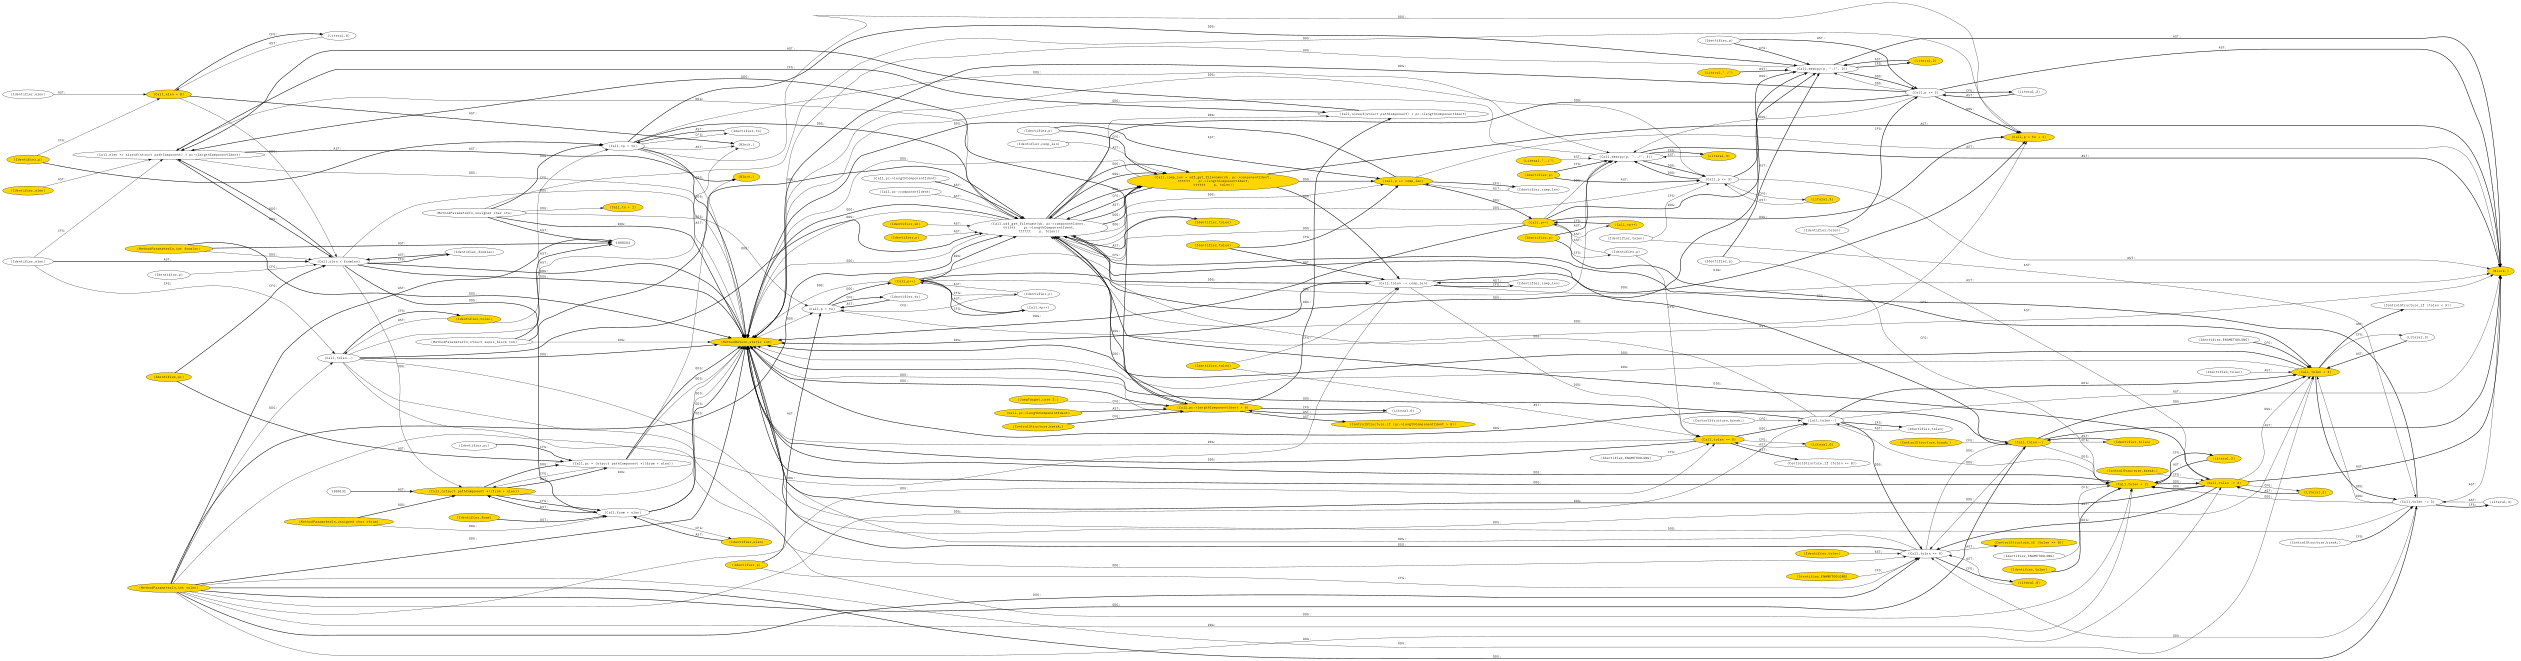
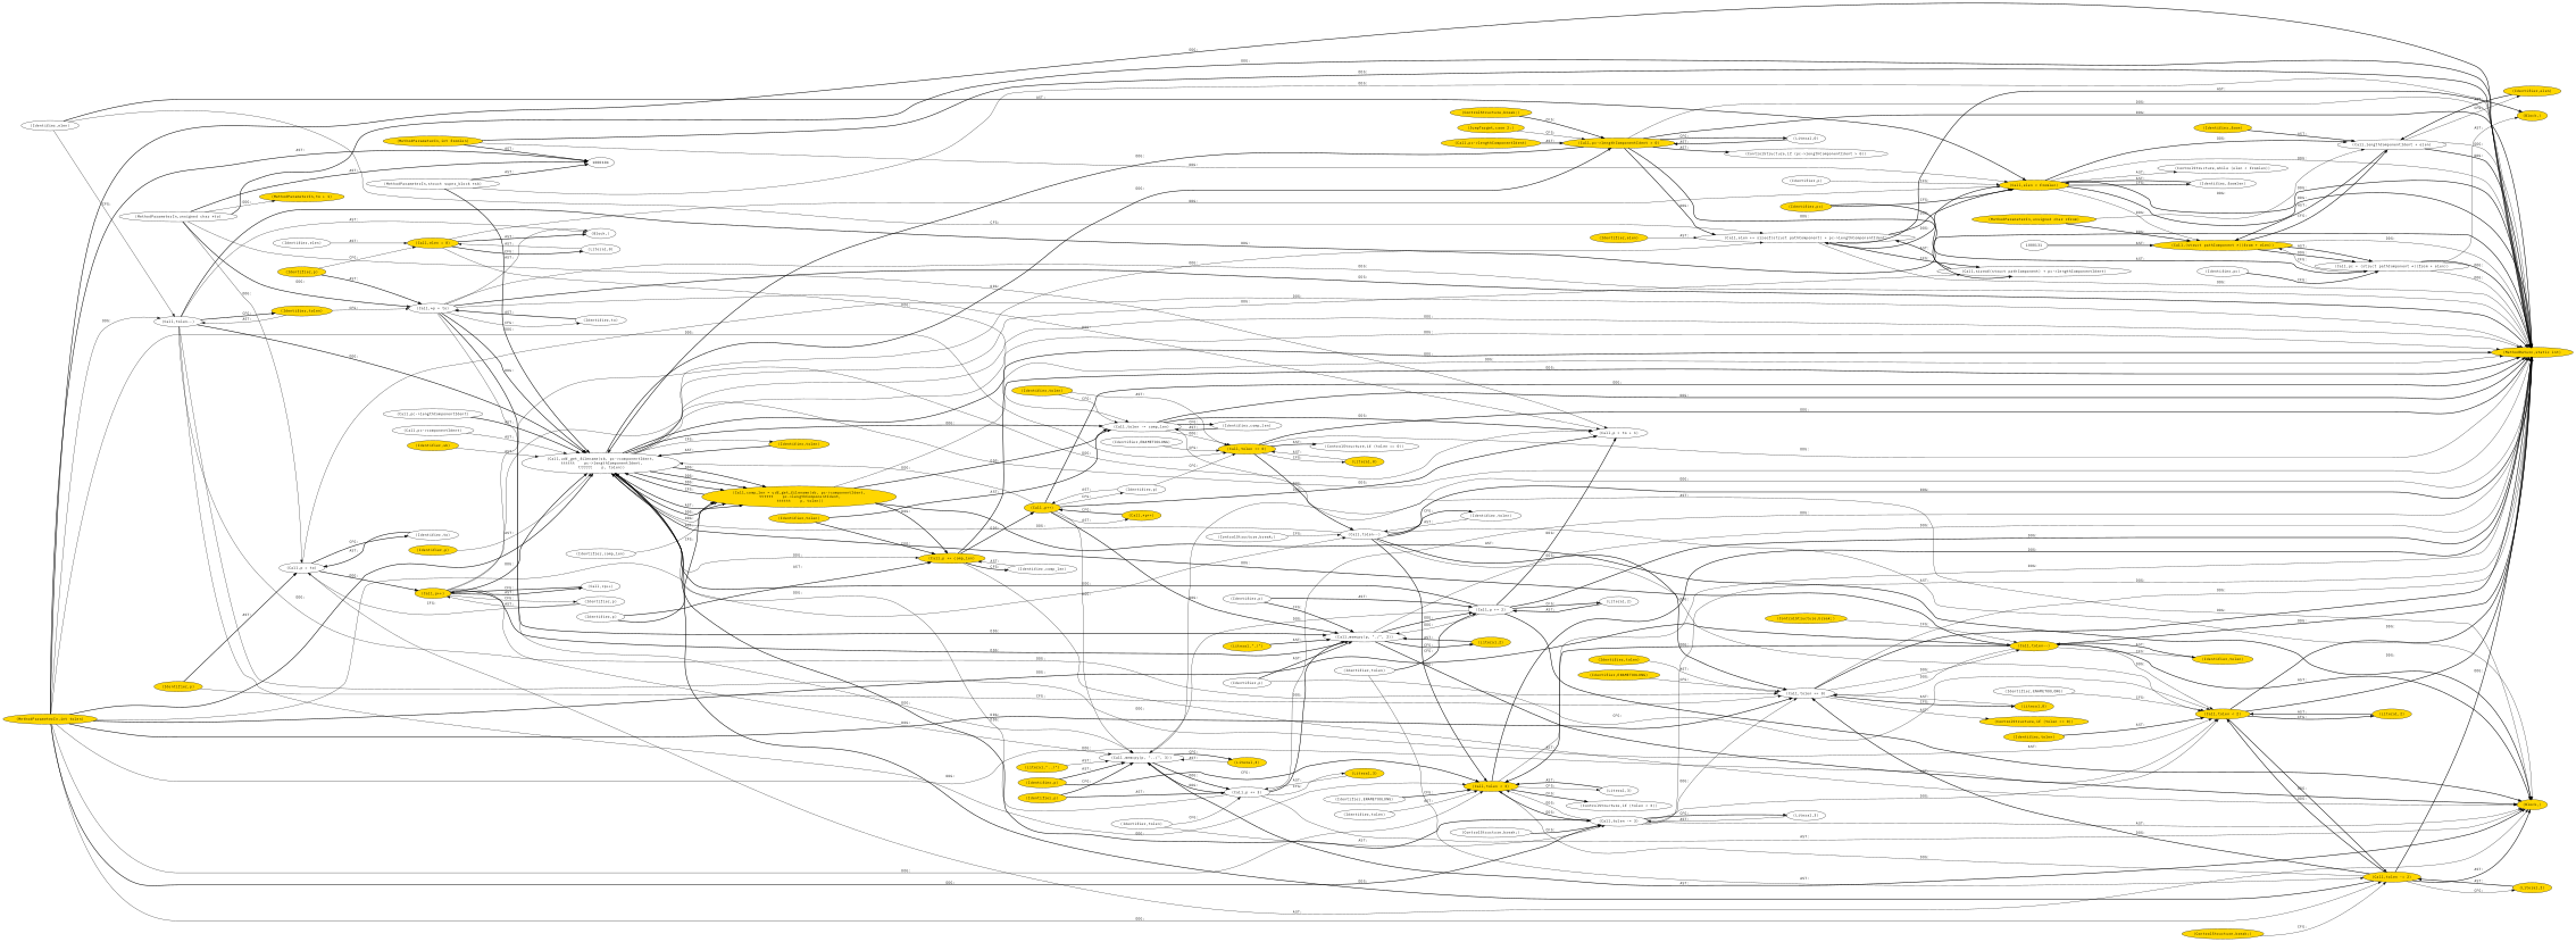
  digraph {
    fontname="IBM Plex Mono"
    rankdir=LR
    node [fillcolor=white fontname="IBM Plex Mono" style=filled]
    edge [fontname="IBM Plex Mono" style=bold]
    n1 [label="(Call,elen += sizeof(struct pathComponent) + pc->lengthComponentIdent)"]
-   n2 [label="(Call,elen < fromlen)"]
+   n2 [fillcolor=gold label="(Call,elen < fromlen)"]
    n3 [fillcolor=gold label="(Block,)"]
    n4 [fillcolor=gold label="(MethodReturn,static int)"]
    n5 [label="(Call,sizeof(struct pathComponent) + pc->lengthComponentIdent)"]
    n6 [fillcolor=gold label="(Call,(struct pathComponent *)(from + elen))"]
-   n7 [label="(Call,from + elen)"]
+   n7 [label="(Call,lengthComponentIdent + elen)"]
    n8 [label="(Identifier,fromlen)"]
+   n9 [label="(ControlStructure,while (elen < fromlen))"]
    n10 [label="(Call,udf_get_filename(sb, pc->componentIdent,\n \t\t\t\t\t\t    pc->lengthComponentIdent,\n \t\t\t\t\t\t    p, tolen))"]
    n11 [fillcolor=gold label="(Call,pc->lengthComponentIdent > 0)"]
    n12 [fillcolor=gold label="(Call,p += comp_len)"]
    n13 [fillcolor=gold label="(Call,comp_len = udf_get_filename(sb, pc->componentIdent,\n \t\t\t\t\t\t    pc->lengthComponentIdent,\n \t\t\t\t\t\t    p, tolen))"]
    n14 [label="(Call,tolen -= comp_len)"]
    n15 [fillcolor=gold label="(Identifier,tolen)"]
-   n16 [fillcolor=gold label="(ControlStructure,if (pc->lengthComponentIdent > 0))"]
+   n16 [label="(ControlStructure,if (pc->lengthComponentIdent > 0))"]
    n17 [label="(Literal,0)"]
    n18 [fillcolor=gold label="(Block,)"]
    n19 [fillcolor=gold label="(Call,p++)"]
    n20 [label="(Identifier,comp_len)"]
-   n21 [fillcolor=gold label="(Call,p > to + 1)"]
+   n21 [label="(Call,p > to + 1)"]
    n22 [fillcolor=gold label="(Call,tolen == 0)"]
    n23 [label="(Identifier,comp_len)"]
    n24 [label="(MethodParameterIn,struct super_block *sb)"]
    1000104
    n26 [label="(Call,p += 3)"]
    n27 [label="(Call,memcpy(p, \"../\", 3))"]
    n28 [label="(Call,memcpy(p, \"./\", 2))"]
    n29 [fillcolor=gold label="(Literal,3)"]
    n30 [fillcolor=gold label="(Literal,3)"]
    n31 [label="(Call,p += 2)"]
    n32 [fillcolor=gold label="(Literal,2)"]
    n33 [label="(Literal,2)"]
    n34 [fillcolor=gold label="(Call,*p++)"]
    n35 [label="(Identifier,p)"]
    n36 [label="(Call,*p = to)"]
    n37 [label="(Block,)"]
    n38 [label="(Identifier,to)"]
    n39 [label="(MethodParameterIn,unsigned char *to)"]
    n40 [label="(Call,p = to)"]
-   n41 [fillcolor=gold label="(Call,to + 1)"]
+   n41 [fillcolor=gold label="(MethodParameterIn,to + 1)"]
    n42 [fillcolor=gold label="(Call,p++)"]
    n43 [label="(Identifier,to)"]
    n44 [label="(Call,*p++)"]
    n45 [label="(Identifier,p)"]
    n46 [label="(Call,tolen--)"]
    n47 [fillcolor=gold label="(Call,tolen < 3)"]
    n48 [fillcolor=gold label="(Call,tolen < 2)"]
    n49 [label="(Call,tolen == 0)"]
    n50 [label="(Identifier,tolen)"]
    n51 [label="(Call,tolen -= 3)"]
    n52 [label="(ControlStructure,if (tolen < 3))"]
    n53 [label="(Literal,3)"]
    n54 [fillcolor=gold label="(Call,tolen -= 2)"]
    n55 [fillcolor=gold label="(Literal,2)"]
    n56 [fillcolor=gold label="(Call,tolen--)"]
    n57 [fillcolor=gold label="(ControlStructure,if (tolen == 0))"]
    n58 [fillcolor=gold label="(Literal,0)"]
    n59 [label="(ControlStructure,if (tolen == 0))"]
    n60 [fillcolor=gold label="(Literal,0)"]
    n61 [fillcolor=gold label="(MethodParameterIn,int tolen)"]
    n62 [label="(Call,tolen--)"]
    n63 [fillcolor=gold label="(Identifier,tolen)"]
    n64 [label="(Literal,3)"]
    n65 [fillcolor=gold label="(Literal,2)"]
    n66 [fillcolor=gold label="(Identifier,tolen)"]
    n67 [label="(Call,pc = (struct pathComponent *)(from + elen))"]
    n68 [fillcolor=gold label="(Identifier,elen)"]
    n69 [fillcolor=gold label="(Call,elen = 0)"]
    n70 [label="(Literal,0)"]
    n71 [fillcolor=gold label="(MethodParameterIn,int fromlen)"]
    n72 [fillcolor=gold label="(ControlStructure,break;)"]
    n73 [fillcolor=gold label="(Identifier,p)"]
    n74 [fillcolor=gold label="(ControlStructure,break;)"]
    n75 [label="(Call,pc->lengthComponentIdent)"]
    n76 [fillcolor=gold label="(Identifier,pc)"]
    n77 [label="(Identifier,tolen)"]
    n78 [label="(Identifier,p)"]
    n79 [label="(Identifier,elen)"]
    n80 [fillcolor=gold label="(Literal,\"./\")"]
    n81 [label="(Identifier,tolen)"]
    n82 [fillcolor=gold label="(Identifier,ENAMETOOLONG)"]
    n83 [fillcolor=gold label="(Identifier,p)"]
    n84 [label="(Identifier,comp_len)"]
    n85 [fillcolor=gold label="(Identifier,p)"]
    n86 [label="(Identifier,elen)"]
    n87 [fillcolor=gold label="(ControlStructure,break;)"]
    n88 [label="(Identifier,p)"]
    n89 [fillcolor=gold label="(Identifier,p)"]
    n90 [label="(Identifier,ENAMETOOLONG)"]
    n91 [fillcolor=gold label="(Literal,\"../\")"]
    n92 [label="(Identifier,p)"]
    n93 [fillcolor=gold label="(Identifier,tolen)"]
    n94 [label="(Identifier,ENAMETOOLONG)"]
    n95 [label="(Call,pc->componentIdent)"]
    n96 [label="(Identifier,p)"]
    n97 [label="(Identifier,tolen)"]
    n98 [label="(Identifier,pc)"]
    n99 [fillcolor=gold label="(Identifier,tolen)"]
    n100 [fillcolor=gold label="(JumpTarget,case 2:)"]
    n101 [fillcolor=gold label="(Identifier,tolen)"]
    n102 [fillcolor=gold label="(Identifier,sb)"]
    n103 [label="(ControlStructure,break;)"]
    n104 [label="(Identifier,ENAMETOOLONG)"]
    n105 [fillcolor=gold label="(Identifier,p)"]
    n106 [fillcolor=gold label="(Identifier,elen)"]
    n107 [fillcolor=gold label="(Identifier,from)"]
    n108 [fillcolor=gold label="(Call,pc->lengthComponentIdent)"]
    n109 [label="(ControlStructure,break;)"]
    n110 [fillcolor=gold label="(Identifier,tolen)"]
    n111 [fillcolor=gold label="(MethodParameterIn,unsigned char *from)"]
    1000131
    n1 -> n2 [label="DDG: "]
    n1 -> n3 [label="AST: "]
    n1 -> n4 [label="DDG: " style=solid]
    n1 -> n5 [label="CFG: "]
    n2 -> n1 [label="DDG: "]
    n2 -> n4 [label="DDG: " style=solid]
    n2 -> n4 [label="DDG: "]
    n2 -> n4 [label="DDG: "]
    n2 -> n6 [label="DDG: " style=solid]
    n2 -> n7 [label="DDG: "]
    n2 -> n8 [label="CFG: "]
+   n2 -> n9 [label="AST: " style=solid]
    n5 -> n1 [label="AST: "]
    n6 -> n4 [label="DDG: " style=solid]
    n6 -> n7 [label="CFG: "]
    n6 -> n67 [label="AST: "]
    n6 -> n67 [label="DDG: "]
    n7 -> n4 [label="DDG: " style=solid]
    n7 -> n4 [label="DDG: "]
    n7 -> n6 [label="AST: "]
    n7 -> n68 [label="CFG: " style=solid]
    n8 -> n2 [label="AST: "]
    n10 -> n1 [label="DDG: " style=solid]
    n10 -> n4 [label="DDG: " style=solid]
    n10 -> n4 [label="DDG: " style=solid]
    n10 -> n4 [label="DDG: "]
    n10 -> n5 [label="DDG: " style=solid]
    n10 -> n11 [label="DDG: "]
    n10 -> n12 [label="DDG: " style=solid]
    n10 -> n13 [label="AST: "]
    n10 -> n13 [label="DDG: "]
    n10 -> n13 [label="DDG: " style=solid]
    n10 -> n13 [label="DDG: "]
    n10 -> n13 [label="DDG: "]
    n10 -> n13 [label="DDG: "]
    n10 -> n14 [label="DDG: "]
    n10 -> n15 [label="CFG: " style=solid]
    n11 -> n1 [label="DDG: "]
    n11 -> n4 [label="DDG: " style=solid]
    n11 -> n4 [label="DDG: "]
    n11 -> n5 [label="DDG: "]
    n11 -> n10 [label="DDG: "]
    n11 -> n16 [label="AST: "]
    n11 -> n17 [label="CFG: "]
    n12 -> n4 [label="DDG: "]
    n12 -> n18 [label="AST: " style=solid]
    n12 -> n19 [label="DDG: "]
    n12 -> n20 [label="CFG: "]
    n13 -> n4 [label="DDG: " style=solid]
    n13 -> n10 [label="CFG: "]
    n13 -> n12 [label="DDG: "]
    n13 -> n14 [label="DDG: "]
    n13 -> n18 [label="AST: "]
    n14 -> n4 [label="DDG: "]
    n14 -> n18 [label="AST: " style=solid]
    n14 -> n21 [label="DDG: "]
    n14 -> n22 [label="DDG: " style=solid]
    n14 -> n23 [label="CFG: "]
    n15 -> n10 [label="AST: "]
    n17 -> n11 [label="AST: "]
    n19 -> n4 [label="DDG: "]
    n19 -> n10 [label="DDG: " style=solid]
    n19 -> n21 [label="DDG: "]
    n19 -> n27 [label="DDG: " style=solid]
    n19 -> n28 [label="DDG: "]
    n19 -> n34 [label="AST: " style=solid]
    n19 -> n35 [label="CFG: " style=solid]
    n20 -> n12 [label="AST: " style=solid]
    n22 -> n4 [label="DDG: " style=solid]
    n22 -> n4 [label="DDG: "]
    n22 -> n46 [label="DDG: "]
    n22 -> n59 [label="AST: "]
    n22 -> n60 [label="CFG: " style=solid]
    n23 -> n14 [label="AST: "]
    n24 -> n4 [label="DDG: " style=solid]
    n24 -> n10 [label="DDG: "]
    n24 -> 1000104 [label="AST: "]
    n26 -> n4 [label="DDG: " style=solid]
    n26 -> n10 [label="DDG: " style=solid]
    n26 -> n18 [label="AST: " style=solid]
    n26 -> n27 [label="DDG: "]
    n26 -> n28 [label="DDG: "]
    n26 -> n29 [label="CFG: " style=solid]
    n27 -> n4 [label="DDG: " style=solid]
    n27 -> n18 [label="AST: "]
    n27 -> n26 [label="DDG: "]
    n27 -> n30 [label="CFG: "]
    n28 -> n4 [label="DDG: " style=solid]
    n28 -> n18 [label="AST: "]
    n28 -> n31 [label="DDG: "]
    n28 -> n32 [label="CFG: "]
    n29 -> n26 [label="AST: " style=solid]
    n30 -> n27 [label="AST: " style=solid]
    n31 -> n4 [label="DDG: "]
    n31 -> n10 [label="DDG: "]
    n31 -> n18 [label="AST: "]
    n31 -> n21 [label="DDG: "]
    n31 -> n27 [label="DDG: " style=solid]
    n31 -> n28 [label="DDG: " style=solid]
    n31 -> n33 [label="CFG: "]
    n32 -> n28 [label="AST: "]
    n33 -> n31 [label="AST: "]
    n34 -> n19 [label="CFG: "]
    n35 -> n19 [label="AST: " style=solid]
    n35 -> n22 [label="CFG: " style=solid]
    n36 -> n4 [label="DDG: " style=solid]
    n36 -> n4 [label="DDG: "]
    n36 -> n10 [label="DDG: "]
    n36 -> n21 [label="DDG: " style=solid]
    n36 -> n27 [label="DDG: " style=solid]
    n36 -> n28 [label="DDG: "]
    n36 -> n37 [label="AST: " style=solid]
    n36 -> n38 [label="CFG: " style=solid]
    n38 -> n36 [label="AST: "]
    n39 -> n4 [label="DDG: "]
    n39 -> n21 [label="DDG: " style=solid]
    n39 -> 1000104 [label="AST: "]
    n39 -> n36 [label="DDG: "]
    n39 -> n40 [label="DDG: " style=solid]
    n39 -> n41 [label="DDG: " style=solid]
-   n4 -> n40 [label="DDG: " style=solid]
+   n40 -> n4 [label="DDG: " style=solid]
    n40 -> n18 [label="AST: " style=solid]
    n40 -> n42 [label="DDG: "]
    n40 -> n43 [label="CFG: "]
    n42 -> n4 [label="DDG: " style=solid]
    n42 -> n10 [label="DDG: "]
    n42 -> n21 [label="DDG: " style=solid]
    n42 -> n27 [label="DDG: " style=solid]
    n42 -> n28 [label="DDG: "]
    n42 -> n44 [label="AST: "]
    n42 -> n45 [label="CFG: " style=solid]
    n43 -> n40 [label="AST: "]
    n44 -> n42 [label="CFG: "]
    n45 -> n40 [label="CFG: " style=solid]
    n45 -> n42 [label="AST: " style=solid]
    n46 -> n4 [label="DDG: "]
    n46 -> n10 [label="DDG: " style=solid]
    n46 -> n18 [label="AST: " style=solid]
    n46 -> n47 [label="DDG: "]
    n46 -> n48 [label="DDG: " style=solid]
    n46 -> n49 [label="DDG: "]
    n46 -> n50 [label="CFG: "]
    n47 -> n4 [label="DDG: "]
    n47 -> n4 [label="DDG: " style=solid]
    n47 -> n51 [label="DDG: "]
-   n47 -> n52 [label="AST: "]
+   n47 -> n52 [label="CFG: "]
    n47 -> n53 [label="CFG: " style=solid]
    n48 -> n4 [label="DDG: "]
    n48 -> n4 [label="DDG: "]
    n48 -> n54 [label="DDG: "]
    n48 -> n55 [label="CFG: "]
    n49 -> n4 [label="DDG: " style=solid]
    n49 -> n4 [label="DDG: "]
    n49 -> n56 [label="DDG: " style=solid]
    n49 -> n57 [label="AST: " style=solid]
    n49 -> n58 [label="CFG: "]
    n50 -> n46 [label="AST: " style=solid]
    n51 -> n4 [label="DDG: " style=solid]
    n51 -> n10 [label="DDG: "]
    n51 -> n18 [label="AST: " style=solid]
    n51 -> n47 [label="DDG: " style=solid]
    n51 -> n48 [label="DDG: " style=solid]
    n51 -> n49 [label="DDG: " style=solid]
    n51 -> n64 [label="CFG: "]
    n53 -> n47 [label="AST: "]
    n54 -> n4 [label="DDG: "]
    n54 -> n10 [label="DDG: "]
    n54 -> n18 [label="AST: "]
    n54 -> n47 [label="DDG: " style=solid]
    n54 -> n48 [label="DDG: "]
    n54 -> n49 [label="DDG: "]
    n54 -> n65 [label="CFG: " style=solid]
    n55 -> n48 [label="AST: "]
    n56 -> n4 [label="DDG: "]
    n56 -> n10 [label="DDG: "]
    n56 -> n18 [label="AST: "]
    n56 -> n47 [label="DDG: "]
    n56 -> n48 [label="DDG: " style=solid]
    n56 -> n49 [label="DDG: " style=solid]
    n56 -> n66 [label="CFG: " style=solid]
    n58 -> n49 [label="AST: " style=solid]
    n60 -> n22 [label="AST: " style=solid]
    n61 -> n4 [label="DDG: "]
    n61 -> n10 [label="DDG: "]
-   n61 -> n14 [label="DDG: " style=solid]
+   n69 -> n14 [label="DDG: " style=solid]
    n61 -> n22 [label="DDG: " style=solid]
    n61 -> 1000104 [label="AST: "]
    n61 -> n46 [label="DDG: " style=solid]
    n61 -> n47 [label="DDG: " style=solid]
    n61 -> n48 [label="DDG: " style=solid]
    n61 -> n49 [label="DDG: "]
    n61 -> n51 [label="DDG: "]
    n61 -> n54 [label="DDG: " style=solid]
    n61 -> n56 [label="DDG: "]
    n61 -> n62 [label="DDG: " style=solid]
    n62 -> n4 [label="DDG: "]
    n62 -> n10 [label="DDG: "]
    n62 -> n37 [label="AST: " style=solid]
    n62 -> n47 [label="DDG: " style=solid]
    n62 -> n48 [label="DDG: " style=solid]
    n62 -> n49 [label="DDG: " style=solid]
    n62 -> n63 [label="CFG: "]
    n63 -> n36 [label="CFG: " style=solid]
    n63 -> n62 [label="AST: " style=solid]
    n64 -> n51 [label="AST: " style=solid]
    n65 -> n54 [label="AST: "]
    n66 -> n56 [label="AST: "]
    n67 -> n3 [label="AST: " style=solid]
    n67 -> n4 [label="DDG: "]
    n67 -> n4 [label="DDG: " style=solid]
    n67 -> n6 [label="CFG: " style=solid]
    n68 -> n7 [label="AST: "]
    n69 -> n2 [label="DDG: " style=solid]
    n69 -> n37 [label="AST: "]
    n69 -> n70 [label="CFG: "]
    n70 -> n69 [label="AST: " style=solid]
    n71 -> n2 [label="DDG: " style=solid]
    n71 -> n4 [label="DDG: "]
    n71 -> 1000104 [label="AST: "]
    n72 -> n11 [label="CFG: "]
    n73 -> n40 [label="AST: "]
    n73 -> n49 [label="CFG: " style=solid]
    n74 -> n54 [label="CFG: " style=solid]
    n75 -> n10 [label="AST: "]
    n76 -> n2 [label="CFG: "]
    n76 -> n67 [label="AST: "]
    n77 -> n47 [label="AST: " style=solid]
    n78 -> n28 [label="AST: "]
    n78 -> n48 [label="CFG: " style=solid]
    n79 -> n69 [label="AST: " style=solid]
    n80 -> n28 [label="AST: "]
    n81 -> n26 [label="CFG: " style=solid]
    n81 -> n51 [label="AST: " style=solid]
    n82 -> n49 [label="CFG: " style=solid]
    n83 -> n27 [label="AST: "]
    n83 -> n47 [label="CFG: "]
    n84 -> n13 [label="AST: " style=solid]
    n85 -> n26 [label="AST: "]
    n85 -> n27 [label="CFG: "]
    n86 -> n1 [label="CFG: " style=solid]
    n86 -> n2 [label="AST: "]
    n86 -> n62 [label="CFG: " style=solid]
    n87 -> n56 [label="CFG: " style=solid]
    n88 -> n28 [label="CFG: "]
    n88 -> n31 [label="AST: "]
    n89 -> n36 [label="AST: "]
    n89 -> n69 [label="CFG: " style=solid]
    n90 -> n22 [label="CFG: " style=solid]
    n91 -> n27 [label="AST: " style=solid]
    n92 -> n2 [label="CFG: " style=solid]
    n93 -> n14 [label="CFG: " style=solid]
    n93 -> n22 [label="AST: " style=solid]
    n94 -> n47 [label="CFG: "]
    n95 -> n10 [label="AST: " style=solid]
    n96 -> n12 [label="AST: "]
    n96 -> n13 [label="CFG: "]
    n97 -> n31 [label="CFG: "]
    n97 -> n54 [label="AST: " style=solid]
    n98 -> n67 [label="CFG: "]
    n99 -> n49 [label="AST: " style=solid]
    n100 -> n11 [label="CFG: " style=solid]
    n101 -> n12 [label="CFG: "]
    n101 -> n14 [label="AST: "]
    n102 -> n10 [label="AST: " style=solid]
    n103 -> n46 [label="CFG: " style=solid]
    n104 -> n48 [label="CFG: " style=solid]
    n105 -> n10 [label="AST: " style=solid]
    n106 -> n1 [label="AST: " style=solid]
    n107 -> n7 [label="AST: "]
    n108 -> n11 [label="AST: "]
    n109 -> n51 [label="CFG: "]
    n110 -> n48 [label="AST: "]
    n111 -> n6 [label="DDG: "]
    n111 -> n7 [label="DDG: " style=solid]
    1000131 -> n6 [label="AST: "]
  }
